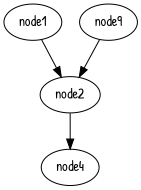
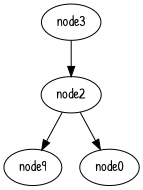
  digraph {
    fontname="Patrick Hand"
    node [fontname="Patrick Hand"]
    edge [fontname="Patrick Hand"]
-   node1
+   node1 [label=node3]
    node2
    n3 [label=node9]
-   node4
+   node4 [label=node0]
    node1 -> node2
-   n3 -> node2
+   node2 -> n3
    node2 -> node4
  }
